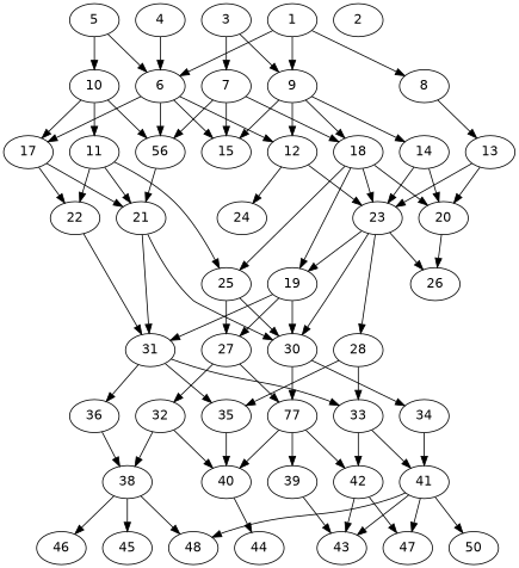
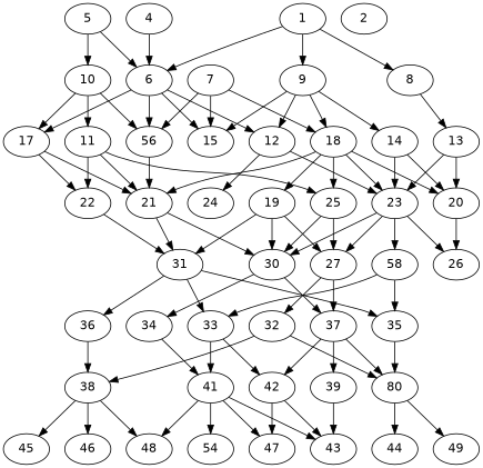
  digraph {
    fontname="DejaVu Sans"
    node [alpha=0.05 fontname="DejaVu Sans"]
    edge [fontname="DejaVu Sans"]
    1 [alpha=0.14 expect_size=29208576]
    6 [alpha=0.10 expect_size=23670784]
    8 [alpha=0.02 expect_size=43256832]
    9 [alpha=0.13 expect_size=51648512]
    12 [alpha=0.04 expect_size=42860544]
    15 [alpha=0.09 expect_size=12251136]
    n7 [alpha=0.11 expect_size=22878208 label=56]
    17 [alpha=0.18 expect_size=45337600]
    13 [alpha=0.06 expect_size=24413184]
    18 [alpha=0.11 expect_size=42959872]
    14 [alpha=0.07 expect_size=35908608]
    23 [alpha=0.12 expect_size=18702336]
    24 [alpha=0.08 expect_size=32917504]
    21 [expect_size=28936192]
    22 [alpha=0.15 expect_size=8843264]
    20 [alpha=0.17 expect_size=32377856]
    25 [alpha=0.07 expect_size=49476608]
    19 [alpha=0.00 expect_size=48131072]
    2 [alpha=0.12 expect_size=12293120]
-   3 [expect_size=20933632]
    7 [alpha=0.19 expect_size=32792576]
    4 [alpha=0.10 expect_size=49205248]
    5 [expect_size=13508608]
    10 [alpha=0.19 expect_size=16942080]
    11 [alpha=0.11 expect_size=10050560]
    30 [alpha=0.02 expect_size=23841792]
    27 [alpha=0.13 expect_size=50326528]
    26 [alpha=0.14 expect_size=24044544]
-   28 [alpha=0.08 expect_size=44440576]
+   28 [alpha=0.08 expect_size=44440576 label=58]
    31 [alpha=0.03 expect_size=17687552]
    34 [expect_size=47247360]
-   37 [alpha=0.02 expect_size=23334912 label=77]
+   37 [alpha=0.02 expect_size=23334912]
    35 [alpha=0.07 expect_size=19213312]
    33 [alpha=0.06 expect_size=18019328]
    36 [alpha=0.16 expect_size=36556800]
    32 [alpha=0.01 expect_size=29125632]
    38 [alpha=0.04 expect_size=7097344]
-   40 [alpha=0.15 expect_size=31654912]
+   40 [alpha=0.15 expect_size=31654912 label=80]
    41 [alpha=0.17 expect_size=36185088]
    42 [alpha=0.00 expect_size=44258304]
    39 [alpha=0.04 expect_size=25859072]
    45 [alpha=0.09 expect_size=26131456]
    46 [alpha=0.17 expect_size=41584640]
    48 [alpha=0.06 expect_size=34837504]
    44 [alpha=0.10 expect_size=14312448]
+   49 [alpha=0.17 expect_size=43264000]
    43 [alpha=0.09 expect_size=46305280]
    47 [alpha=0.03 expect_size=31121408]
-   50 [alpha=0.16 expect_size=52103168]
+   50 [alpha=0.16 expect_size=52103168 label=54]
    1 -> 6
    1 -> 8
    1 -> 9
    6 -> 12
    6 -> 15
    6 -> n7
    6 -> 17
    8 -> 13
    9 -> 12
    9 -> 15
    9 -> 18
    9 -> 14
    12 -> 23
    12 -> 24
    n7 -> 21
    17 -> 21
    17 -> 22
    13 -> 23
    13 -> 20
    18 -> 23
+   18 -> 21
    18 -> 20
    18 -> 25
    18 -> 19
    14 -> 23
    14 -> 20
    23 -> 30
-   23 -> 19
+   23 -> 27
    23 -> 26
    23 -> 28
    21 -> 30
    21 -> 31
    22 -> 31
    20 -> 26
    25 -> 30
    25 -> 27
    19 -> 30
    19 -> 27
    19 -> 31
-   3 -> 9
-   3 -> 7
    7 -> 15
    7 -> n7
    7 -> 18
    4 -> 6
    5 -> 6
    5 -> 10
    10 -> n7
    10 -> 17
    10 -> 11
    11 -> 21
    11 -> 22
    11 -> 25
    30 -> 34
    30 -> 37
    27 -> 37
    27 -> 32
    28 -> 35
    28 -> 33
    31 -> 35
    31 -> 33
    31 -> 36
    34 -> 41
    37 -> 40
    37 -> 42
    37 -> 39
    35 -> 40
    33 -> 41
    33 -> 42
    36 -> 38
    32 -> 38
    32 -> 40
    38 -> 45
    38 -> 46
    38 -> 48
    40 -> 44
+   40 -> 49
    41 -> 48
    41 -> 43
    41 -> 47
    41 -> 50
    42 -> 43
    42 -> 47
    39 -> 43
  }
